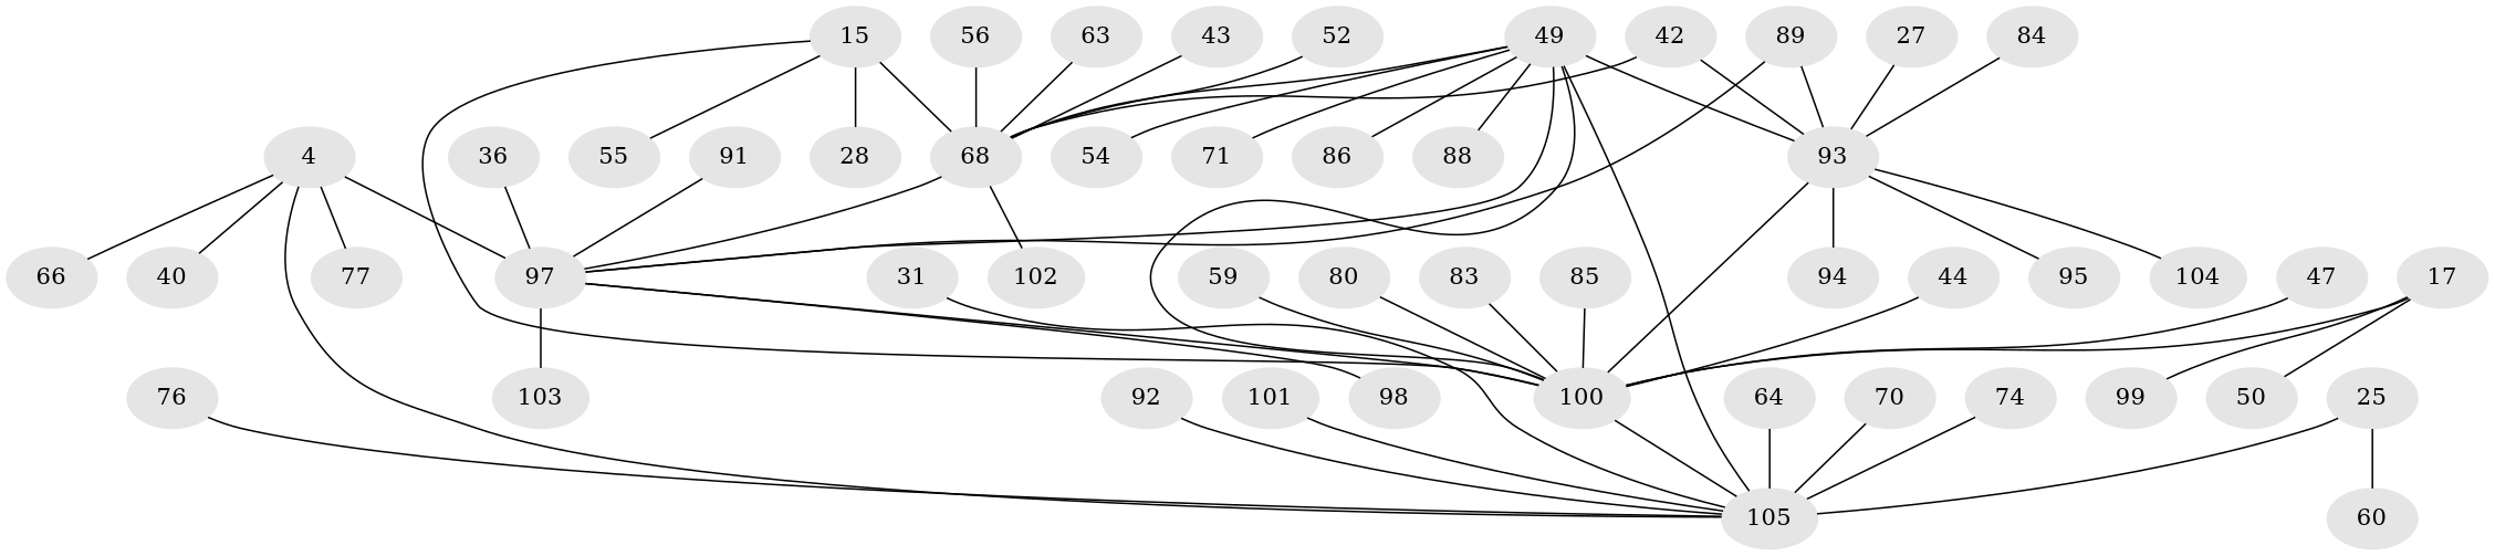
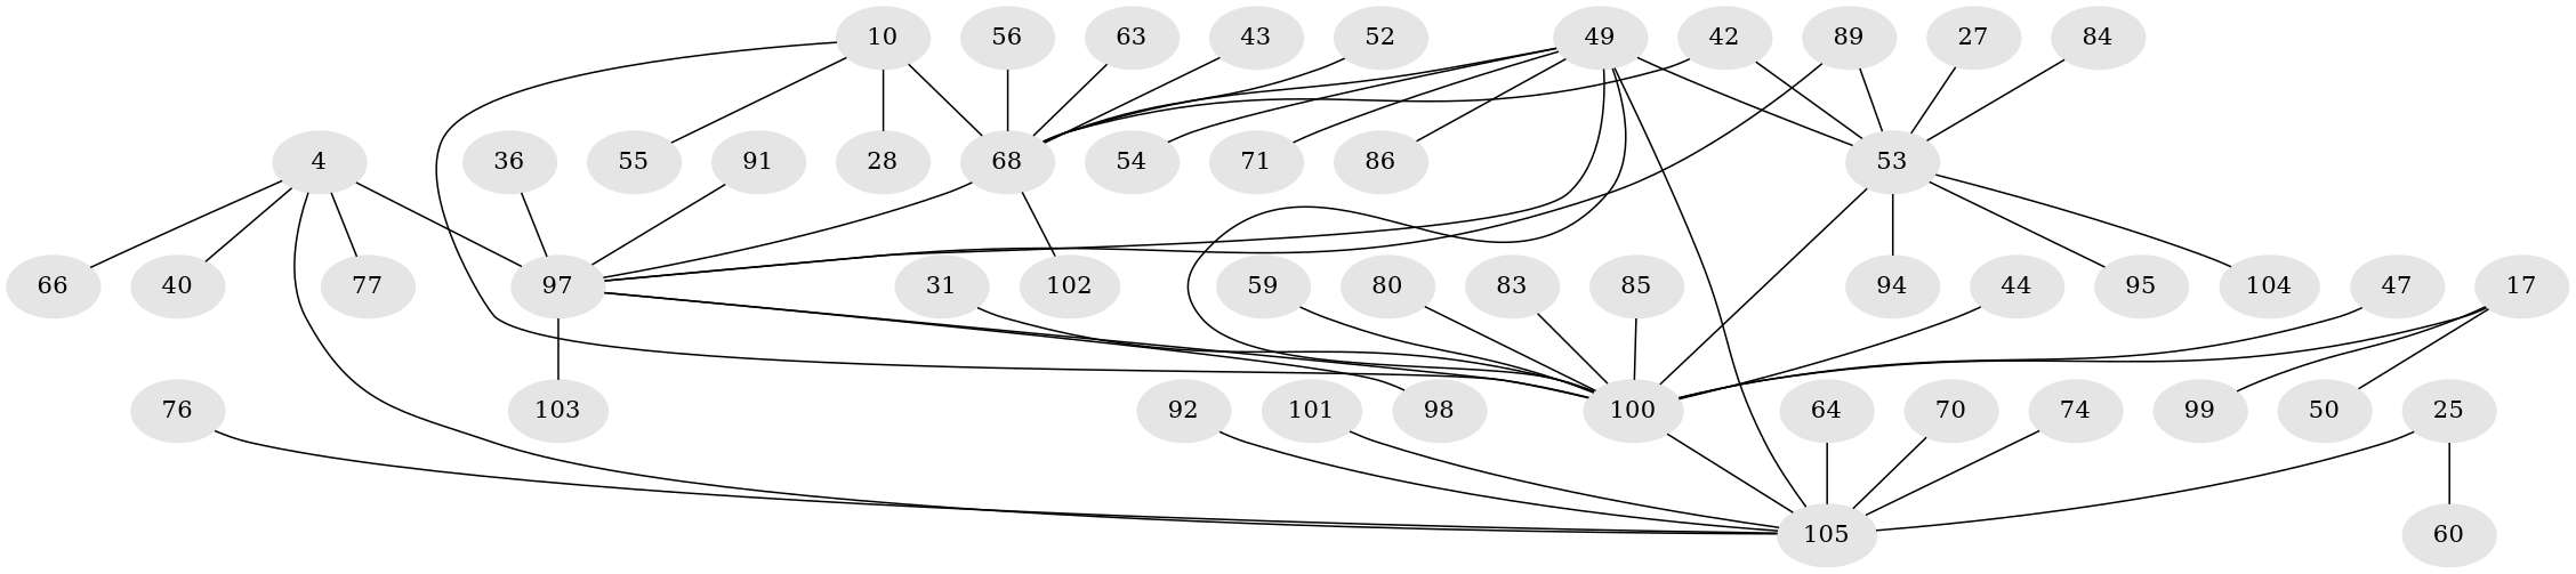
  graph {
    node [color=gray90 style=filled]
    4 [super="+2"]
    40
    77
    n4 [label=66]
    97 [super="+73+90+5+78+3"]
    105 [super="+24+75+23+26+51"]
    100 [super="+20+19+61"]
    98
    103 [super="+81"]
-   10 [super="+9" label=15]
+   10 [super="+9"]
    28
    55
    68 [super="+8+30+41"]
    102
    17 [super="+16"]
    50
    99 [super="+39"]
    25 [super="+21"]
    60
-   93 [super="+14"]
+   93 [super="+14" label=53]
    94 [super="+46"]
    95
    104 [super="+35+53+58"]
    27
    31
    36
    42
    43
    44
    47
    49 [super="+13+15"]
    54 [super="+48"]
    71
    86
-   88
    52
    56
    59
    63
    64
    70 [super="+29"]
    74 [super="+65"]
    76
    80 [super="+62"]
    83 [super="+82"]
    84
    85 [super="+57"]
    89 [super="+69+79"]
    91 [super="+72"]
    92
    101 [super="+32"]
    4 -- 40
    4 -- 77
    4 -- n4
    4 -- 97 [weight=6]
    4 -- 105
    97 -- 100
    97 -- 98
    97 -- 103
    100 -- 105 [weight=2]
    10 -- 100
    10 -- 28
    10 -- 55
    10 -- 68 [weight=6]
    68 -- 97
    68 -- 102
    17 -- 100 [weight=6]
    17 -- 50
    17 -- 99
    25 -- 105 [weight=6]
    25 -- 60
    93 -- 100 [weight=2]
    93 -- 94
    93 -- 95
    93 -- 104
    27 -- 93
-   31 -- 105
+   31 -- 100
    36 -- 97
    42 -- 68
    42 -- 93
    43 -- 68
    44 -- 100
    47 -- 100
    49 -- 97
    49 -- 105
    49 -- 100
    49 -- 68 [weight=2]
    49 -- 93 [weight=6]
    49 -- 54
    49 -- 71
    49 -- 86
-   49 -- 88
    52 -- 68
    56 -- 68
    59 -- 100
    63 -- 68
    64 -- 105
    70 -- 105
    74 -- 105
    76 -- 105
    80 -- 100
    83 -- 100
    84 -- 93
    85 -- 100
    89 -- 97
    89 -- 93
    91 -- 97
    92 -- 105
    101 -- 105
  }
